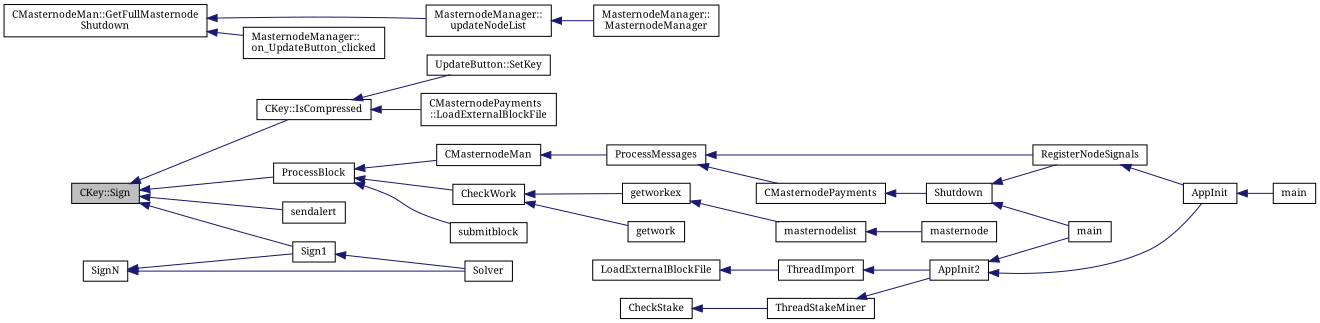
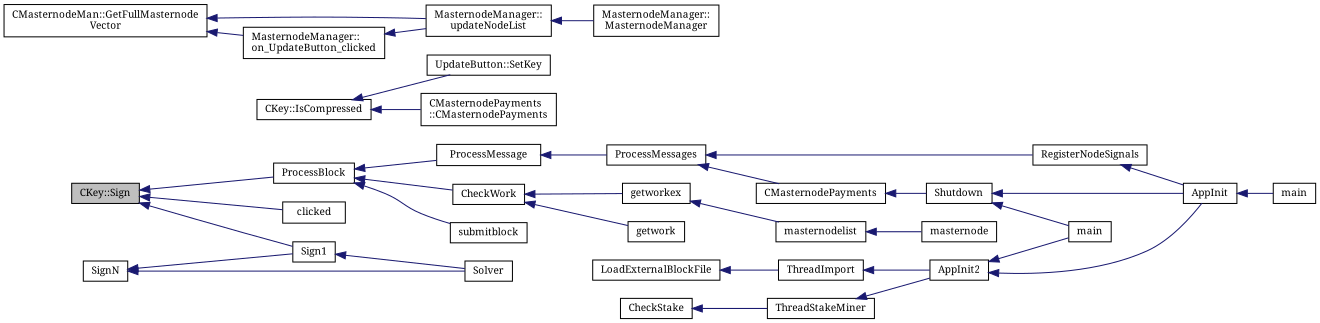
  digraph {
    fontname="Noto Serif"
    rankdir=LR
    node [color=black fillcolor=white fontname="Noto Serif" fontsize=10 shape=record style=filled]
    edge [color=midnightblue dir=back fontname="Noto Serif" fontsize=10 labelfontname=Helvetica labelfontsize=10 style=solid]
    n1 [fillcolor=grey75 fontcolor=black height=0.2 label="CKey::Sign" width=0.4]
    n2 [height=0.2 label="CKey::IsCompressed" width=0.4]
    n3 [height=0.2 label=ProcessBlock width=0.4]
-   n4 [height=0.2 label=sendalert width=0.4]
+   n4 [height=0.2 label=clicked width=0.4]
    n5 [height=0.2 label=Sign1 width=0.4]
    n6 [height=0.2 label="UpdateButton::SetKey" width=0.4]
-   n7 [height=0.2 label="CMasternodePayments\l::LoadExternalBlockFile" width=0.4]
-   n8 [height=0.2 label=CMasternodeMan width=0.4]
+   n7 [height=0.2 label="CMasternodePayments\l::CMasternodePayments" width=0.4]
+   n8 [height=0.2 label=ProcessMessage width=0.4]
    n9 [height=0.2 label=CheckWork width=0.4]
    n10 [height=0.2 label=submitblock width=0.4]
    n11 [height=0.2 label=Solver width=0.4]
    n12 [height=0.2 label=LoadExternalBlockFile width=0.4]
    n13 [height=0.2 label=ThreadImport width=0.4]
    n14 [height=0.2 label=ProcessMessages width=0.4]
    n15 [height=0.2 label=getworkex width=0.4]
    n16 [height=0.2 label=getwork width=0.4]
    n17 [height=0.2 label=CheckStake width=0.4]
    n18 [height=0.2 label=ThreadStakeMiner width=0.4]
    n19 [height=0.2 label=AppInit2 width=0.4]
    n20 [height=0.2 label=AppInit width=0.4]
    n21 [height=0.2 label=main width=0.4]
    n22 [height=0.2 label=main width=0.4]
    n23 [height=0.2 label=RegisterNodeSignals width=0.4]
    n24 [height=0.2 label=CMasternodePayments width=0.4]
-   n25 [height=0.2 label="CMasternodeMan::GetFullMasternode\lShutdown" width=0.4]
+   n25 [height=0.2 label="CMasternodeMan::GetFullMasternode\lVector" width=0.4]
    n26 [height=0.2 label="MasternodeManager::\lupdateNodeList" width=0.4]
    n27 [height=0.2 label="MasternodeManager::\lon_UpdateButton_clicked" width=0.4]
    n28 [height=0.2 label=Shutdown width=0.4]
    n29 [height=0.2 label="MasternodeManager::\lMasternodeManager" width=0.4]
    n30 [height=0.2 label=masternodelist width=0.4]
    n31 [height=0.2 label=masternode width=0.4]
    n32 [height=0.2 label=SignN width=0.4]
-   n1 -> n2
    n1 -> n3
    n1 -> n4
    n1 -> n5
    n2 -> n6
    n2 -> n7
    n3 -> n8
    n3 -> n9
    n3 -> n10
    n5 -> n11
    n8 -> n14
    n9 -> n15
    n9 -> n16
    n12 -> n13
    n13 -> n19
    n14 -> n23
    n14 -> n24
    n15 -> n30
    n17 -> n18
    n18 -> n19
    n19 -> n20
    n19 -> n21
    n20 -> n22
    n23 -> n20
    n24 -> n28
    n25 -> n26
    n25 -> n27
    n26 -> n29
-   n28 -> n23
+   n27 -> n26
+   n28 -> n20
    n28 -> n21
    n30 -> n31
    n32 -> n5
    n32 -> n11
  }
